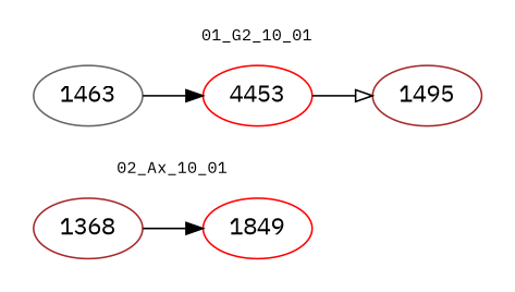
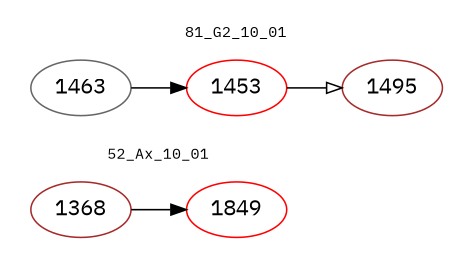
  digraph {
    fontname="IBM Plex Mono"
    rankdir=LR
    node [color=brown fontname="IBM Plex Mono"]
    edge [arrowhead=normal color=black fontname="IBM Plex Mono"]
    n1 [label=1368]
    n2 [color=red label=1849]
    n3 [color=gray40 label=1463]
-   n4 [color=red label=4453]
+   n4 [color=red label=1453]
    n5 [label=1495]
    subgraph cluster_1 {
      color=white
      fontsize=10
-     label="02_Ax_10_01"
+     label="52_Ax_10_01"
      n1
      n2
    }
    subgraph cluster_2 {
      color=white
      fontsize=10
-     label="01_G2_10_01"
+     label="81_G2_10_01"
      n3
      n4
      n5
    }
    n1 -> n2
    n3 -> n4
    n4 -> n5 [arrowhead=onormal]
  }
